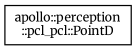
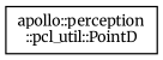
  digraph {
    rankdir=LR
    fontname=Merriweather
-   n1 [color=black fillcolor=white fontname=Merriweather fontsize=10 height=0.2 label="apollo::perception\l::pcl_pcl::PointD" shape=record style=filled width=0.4]
+   n1 [color=black fillcolor=white fontname=Merriweather fontsize=10 height=0.2 label="apollo::perception\l::pcl_util::PointD" shape=record style=filled width=0.4]
  }
